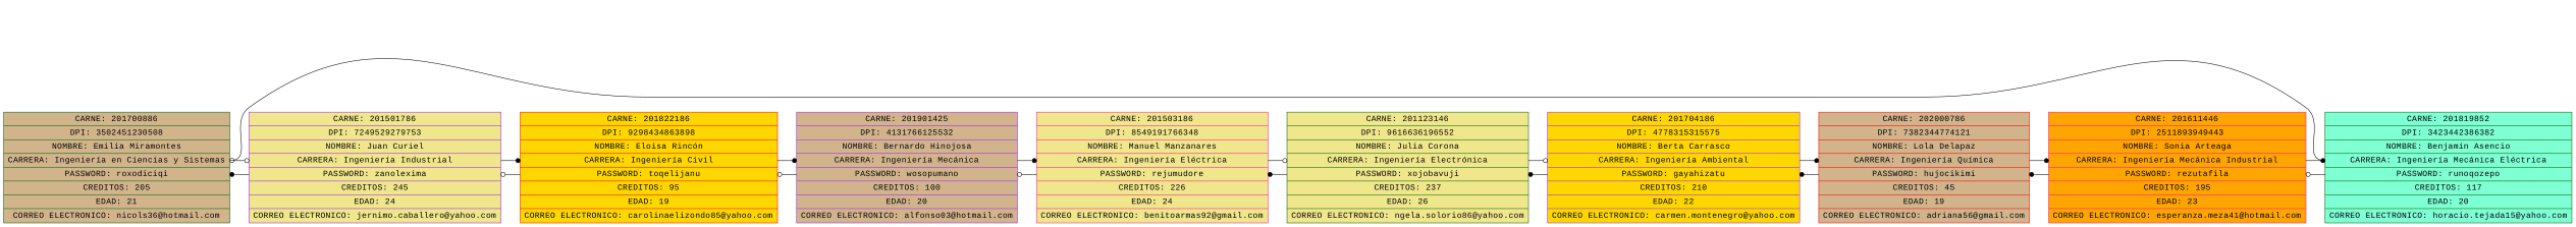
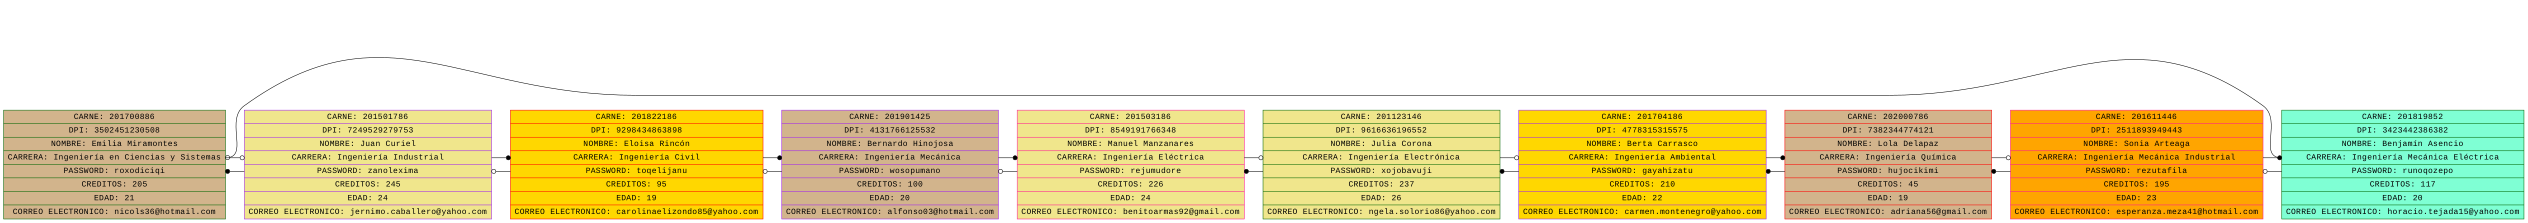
  digraph {
    fontname="Liberation Mono"
    rankdir=LR
    node [color=darkgreen fillcolor=tan fontname="Liberation Mono" fontsize=16 shape=record style=filled]
    edge [arrowhead=dot fontname="Liberation Mono" headport=f3 tailport=f3]
    n1 [label="<f0> CARNE: 201700886| <f1> DPI: 3502451230508| <f2> NOMBRE: Emilia Miramontes| <f3> CARRERA: Ingeniería en Ciencias y Sistemas| <f4> PASSWORD: roxodiciqi| <f5> CREDITOS: 205| <f6> EDAD: 21| <f7> CORREO ELECTRONICO: nicols36@hotmail.com"]
    n2 [color=purple fillcolor=khaki label="<f0> CARNE: 201501786| <f1> DPI: 7249529279753| <f2> NOMBRE: Juan Curiel| <f3> CARRERA: Ingeniería Industrial| <f4> PASSWORD: zanolexima| <f5> CREDITOS: 245| <f6> EDAD: 24| <f7> CORREO ELECTRONICO: jernimo.caballero@yahoo.com"]
    n3 [fillcolor=aquamarine label="<f0> CARNE: 201819852| <f1> DPI: 3423442386382| <f2> NOMBRE: Benjamín Asencio| <f3> CARRERA: Ingeniería Mecánica Eléctrica| <f4> PASSWORD: runoqozepo| <f5> CREDITOS: 117| <f6> EDAD: 20| <f7> CORREO ELECTRONICO: horacio.tejada15@yahoo.com"]
    n4 [color=deeppink fillcolor=orange label="<f0> CARNE: 201611446| <f1> DPI: 2511893949443| <f2> NOMBRE: Sonia Arteaga| <f3> CARRERA: Ingeniería Mecánica Industrial| <f4> PASSWORD: rezutafila| <f5> CREDITOS: 195| <f6> EDAD: 23| <f7> CORREO ELECTRONICO: esperanza.meza41@hotmail.com"]
    n5 [color=red fillcolor=gold label="<f0> CARNE: 201822186| <f1> DPI: 9298434863898| <f2> NOMBRE: Eloisa Rincón| <f3> CARRERA: Ingeniería Civil| <f4> PASSWORD: toqelijanu| <f5> CREDITOS: 95| <f6> EDAD: 19| <f7> CORREO ELECTRONICO: carolinaelizondo85@yahoo.com"]
    n6 [color=red label="<f0> CARNE: 202000786| <f1> DPI: 7382344774121| <f2> NOMBRE: Lola Delapaz| <f3> CARRERA: Ingeniería Química| <f4> PASSWORD: hujocikimi| <f5> CREDITOS: 45| <f6> EDAD: 19| <f7> CORREO ELECTRONICO: adriana56@gmail.com"]
    n7 [color=purple label="<f0> CARNE: 201901425| <f1> DPI: 4131766125532| <f2> NOMBRE: Bernardo Hinojosa| <f3> CARRERA: Ingeniería Mecánica| <f4> PASSWORD: wosopumano| <f5> CREDITOS: 100| <f6> EDAD: 20| <f7> CORREO ELECTRONICO: alfonso03@hotmail.com"]
    n8 [color=deeppink fillcolor=khaki label="<f0> CARNE: 201503186| <f1> DPI: 8549191766348| <f2> NOMBRE: Manuel Manzanares| <f3> CARRERA: Ingeniería Eléctrica| <f4> PASSWORD: rejumudore| <f5> CREDITOS: 226| <f6> EDAD: 24| <f7> CORREO ELECTRONICO: benitoarmas92@gmail.com"]
    n9 [fillcolor=khaki label="<f0> CARNE: 201123146| <f1> DPI: 9616636196552| <f2> NOMBRE: Julia Corona| <f3> CARRERA: Ingeniería Electrónica| <f4> PASSWORD: xojobavuji| <f5> CREDITOS: 237| <f6> EDAD: 26| <f7> CORREO ELECTRONICO: ngela.solorio86@yahoo.com"]
    n10 [color=purple fillcolor=gold label="<f0> CARNE: 201704186| <f1> DPI: 4778315315575| <f2> NOMBRE: Berta Carrasco| <f3> CARRERA: Ingeniería Ambiental| <f4> PASSWORD: gayahizatu| <f5> CREDITOS: 210| <f6> EDAD: 22| <f7> CORREO ELECTRONICO: carmen.montenegro@yahoo.com"]
    n1 -> n2 [arrowhead=odot]
    n2 -> n1 [headport=f4 tailport=f4]
    n2 -> n5
    n3 -> n1 [arrowhead=odot]
    n3 -> n4 [arrowhead=odot headport=f4 tailport=f4]
    n4 -> n3
    n4 -> n6 [headport=f4 tailport=f4]
    n5 -> n2 [arrowhead=odot headport=f4 tailport=f4]
    n5 -> n7
-   n6 -> n4
+   n6 -> n4 [arrowhead=odot]
    n6 -> n10 [headport=f4 tailport=f4]
    n7 -> n5 [arrowhead=odot headport=f4 tailport=f4]
    n7 -> n8
    n8 -> n7 [arrowhead=odot headport=f4 tailport=f4]
    n8 -> n9 [arrowhead=odot]
    n9 -> n8 [headport=f4 tailport=f4]
    n9 -> n10 [arrowhead=odot]
    n10 -> n6
    n10 -> n9 [headport=f4 tailport=f4]
  }
